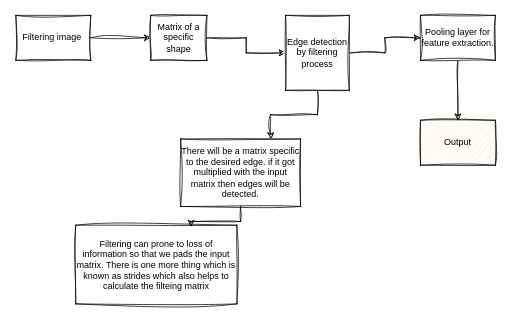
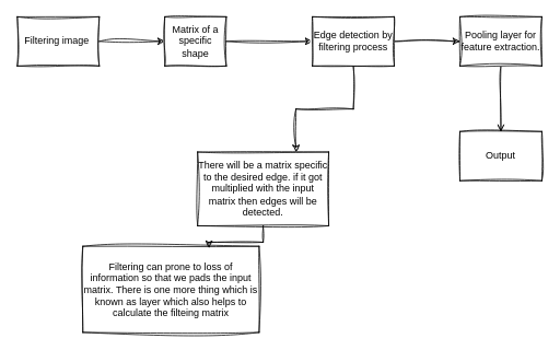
  <mxCell id="0" />
  <mxCell id="1" parent="0" />
  <mxCell id="2" value="" style="edgeStyle=orthogonalEdgeStyle;rounded=0;orthogonalLoop=1;jettySize=auto;html=1;sketch=1;curveFitting=1;jiggle=2;" edge="1" parent="1" source="3" target="5"><mxGeometry relative="1" as="geometry" /></mxCell>
  <mxCell id="3" value="Filtering image&amp;nbsp;" style="rounded=0;whiteSpace=wrap;html=1;sketch=1;curveFitting=1;jiggle=2;" vertex="1" parent="1"><mxGeometry x="20" y="20" width="100" height="60" as="geometry" /></mxCell>
  <mxCell id="4" value="" style="edgeStyle=orthogonalEdgeStyle;rounded=0;orthogonalLoop=1;jettySize=auto;html=1;sketch=1;curveFitting=1;jiggle=2;" edge="1" parent="1" source="5" target="8"><mxGeometry relative="1" as="geometry" /></mxCell>
  <mxCell id="5" value="Matrix of a specific shape" style="rounded=0;whiteSpace=wrap;html=1;sketch=1;curveFitting=1;jiggle=2;" vertex="1" parent="1"><mxGeometry x="200" y="20" width="75" height="60" as="geometry" /></mxCell>
  <mxCell id="6" style="edgeStyle=orthogonalEdgeStyle;rounded=0;orthogonalLoop=1;jettySize=auto;html=1;entryX=0.75;entryY=0;entryDx=0;entryDy=0;sketch=1;curveFitting=1;jiggle=2;" edge="1" parent="1" source="8" target="10"><mxGeometry relative="1" as="geometry" /></mxCell>
  <mxCell id="7" value="" style="edgeStyle=orthogonalEdgeStyle;rounded=0;orthogonalLoop=1;jettySize=auto;html=1;sketch=1;curveFitting=1;jiggle=2;" edge="1" parent="1" source="8" target="13"><mxGeometry relative="1" as="geometry" /></mxCell>
- <mxCell id="8" value="Edge detection by filtering process" style="rounded=0;whiteSpace=wrap;html=1;sketch=1;curveFitting=1;jiggle=2;" vertex="1" parent="1"><mxGeometry x="380" y="20" width="85" height="100" as="geometry" /></mxCell>
- <mxCell id="9" value="Filtering can prone to loss of information so that we pads the input matrix. There is one more thing which is known as strides which also helps to calculate the filteing matrix" style="whiteSpace=wrap;html=1;rounded=0;sketch=1;curveFitting=1;jiggle=2;" vertex="1" parent="1"><mxGeometry x="100" y="300" width="215" height="105" as="geometry" /></mxCell>
+ <mxCell id="8" value="Edge detection by filtering process" style="rounded=0;whiteSpace=wrap;html=1;sketch=1;curveFitting=1;jiggle=2;" vertex="1" parent="1"><mxGeometry x="380" y="20" width="100" height="60" as="geometry" /></mxCell>
+ <mxCell id="9" value="Filtering can prone to loss of information so that we pads the input matrix. There is one more thing which is known as layer which also helps to calculate the filteing matrix" style="whiteSpace=wrap;html=1;rounded=0;sketch=1;curveFitting=1;jiggle=2;" vertex="1" parent="1"><mxGeometry x="100" y="300" width="215" height="105" as="geometry" /></mxCell>
  <mxCell id="10" value="There will be a matrix specific to the desired edge. if it got multiplied with the input matrix then edges will be detected." style="rounded=0;whiteSpace=wrap;html=1;sketch=1;curveFitting=1;jiggle=2;" vertex="1" parent="1"><mxGeometry x="240" y="185" width="160" height="90" as="geometry" /></mxCell>
  <mxCell id="11" style="edgeStyle=orthogonalEdgeStyle;rounded=0;orthogonalLoop=1;jettySize=auto;html=1;entryX=0.716;entryY=0.017;entryDx=0;entryDy=0;entryPerimeter=0;sketch=1;curveFitting=1;jiggle=2;" edge="1" parent="1" source="10" target="9"><mxGeometry relative="1" as="geometry" /></mxCell>
- <mxCell id="12" value="" style="edgeStyle=orthogonalEdgeStyle;rounded=0;orthogonalLoop=1;jettySize=auto;html=1;sketch=1;curveFitting=1;jiggle=2;" edge="1" parent="1" source="13" target="14"><mxGeometry relative="1" as="geometry" /></mxCell>
+ <mxCell id="12" value="" style="edgeStyle=orthogonalEdgeStyle;rounded=0;orthogonalLoop=1;jettySize=auto;html=1;sketch=1;curveFitting=1;jiggle=2;endArrow=open;" edge="1" parent="1" source="13" target="14"><mxGeometry relative="1" as="geometry" /></mxCell>
  <mxCell id="13" value="Pooling layer for feature extraction." style="rounded=0;whiteSpace=wrap;html=1;sketch=1;curveFitting=1;jiggle=2;" vertex="1" parent="1"><mxGeometry x="560" y="20" width="100" height="60" as="geometry" /></mxCell>
- <mxCell id="14" value="Output" style="rounded=0;whiteSpace=wrap;html=1;sketch=1;curveFitting=1;jiggle=2;fillColor=#ffe6cc;" vertex="1" parent="1"><mxGeometry x="560" y="160" width="100" height="60" as="geometry" /></mxCell>
+ <mxCell id="14" value="Output" style="rounded=0;whiteSpace=wrap;html=1;sketch=1;curveFitting=1;jiggle=2;" vertex="1" parent="1"><mxGeometry x="560" y="160" width="100" height="60" as="geometry" /></mxCell>
